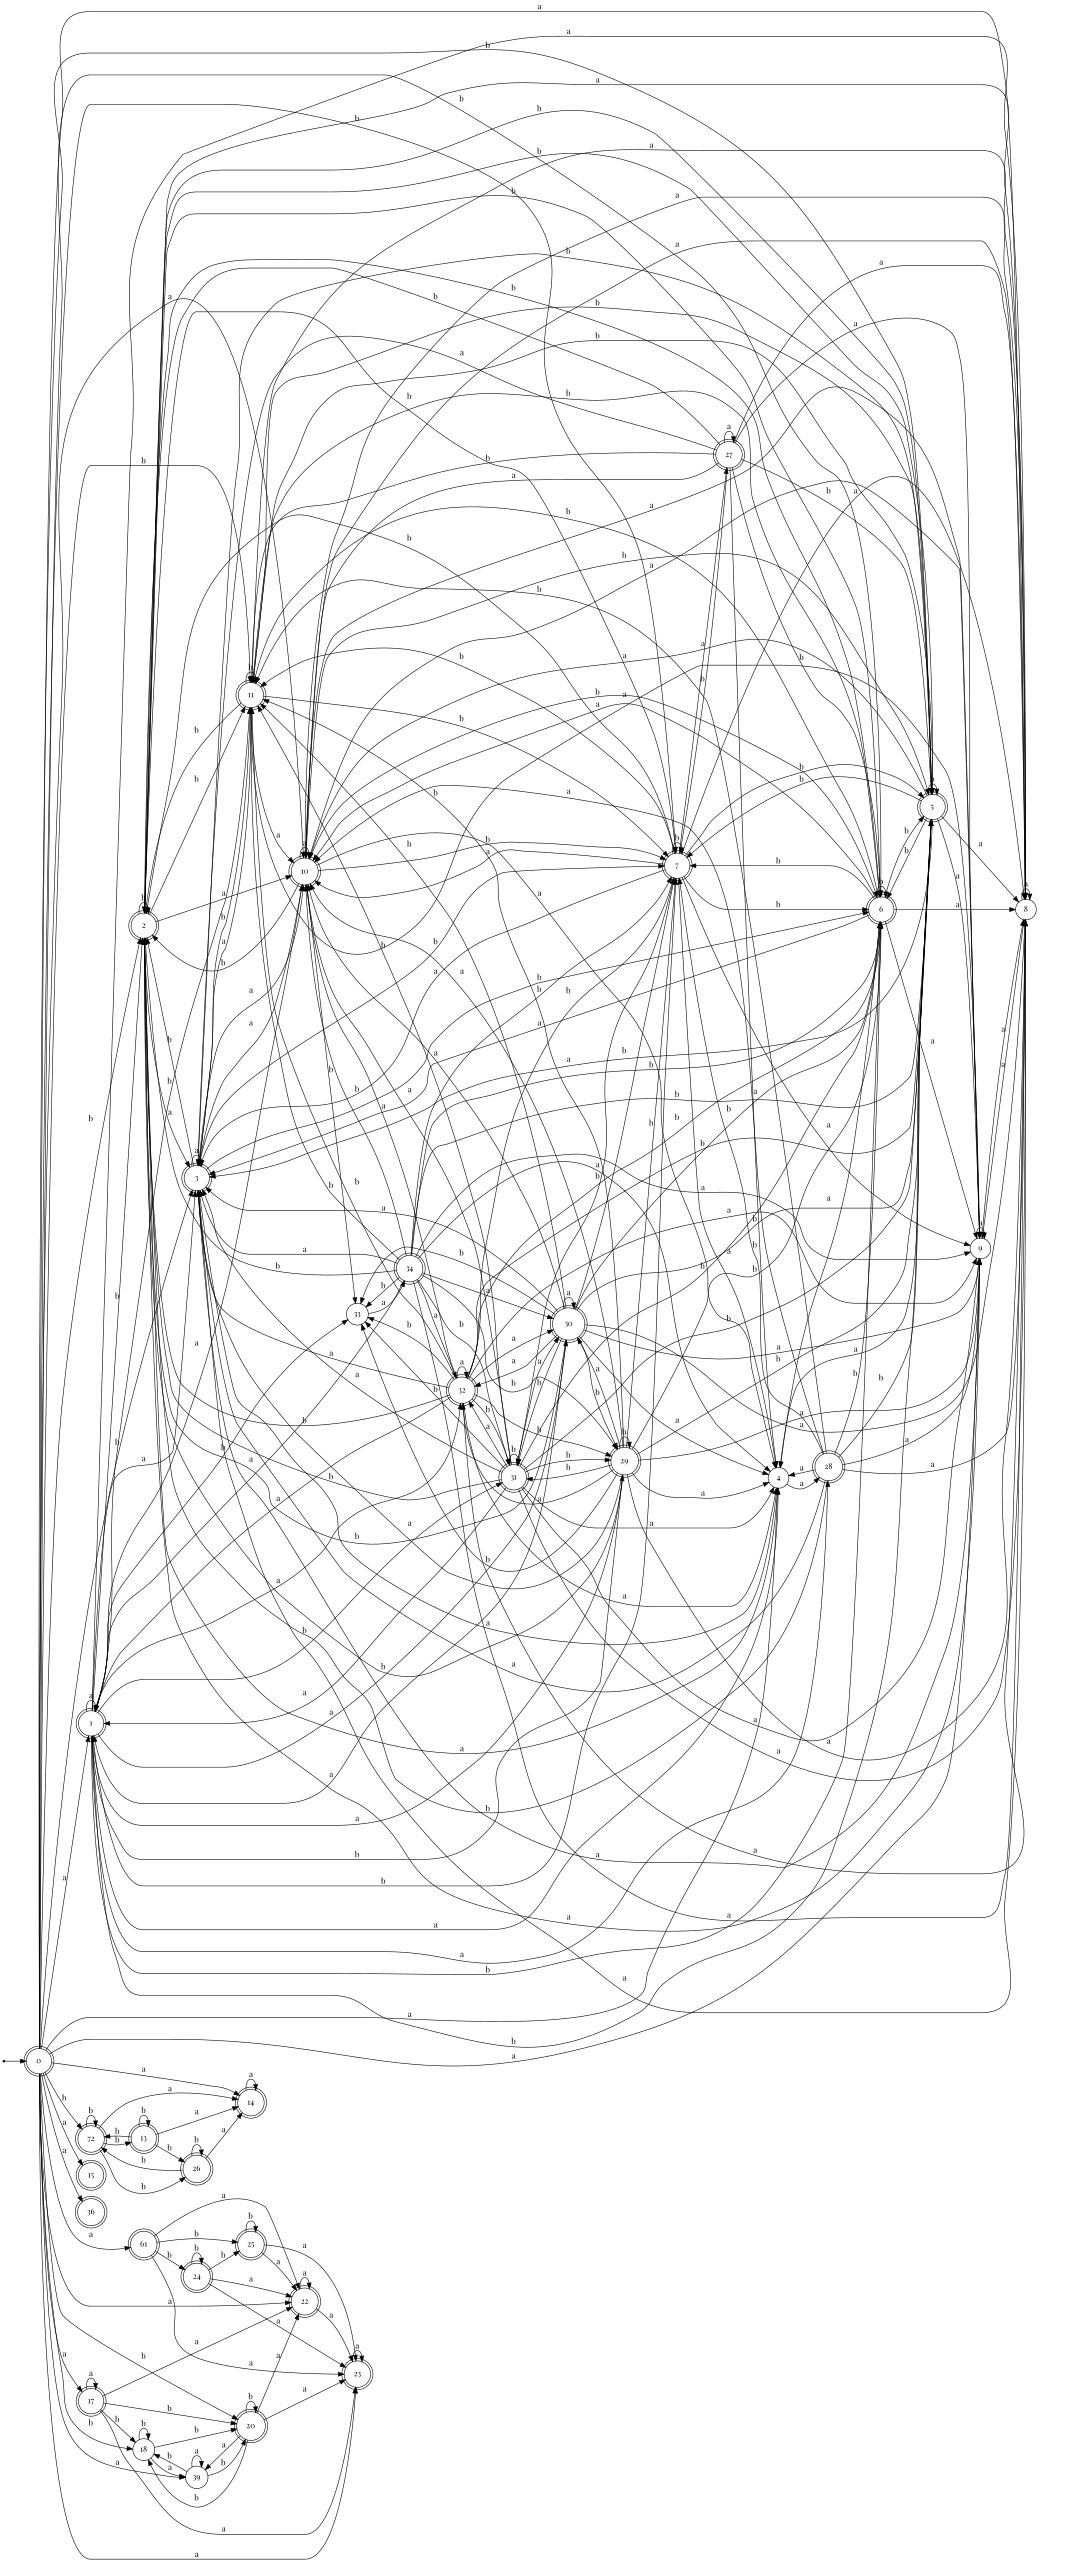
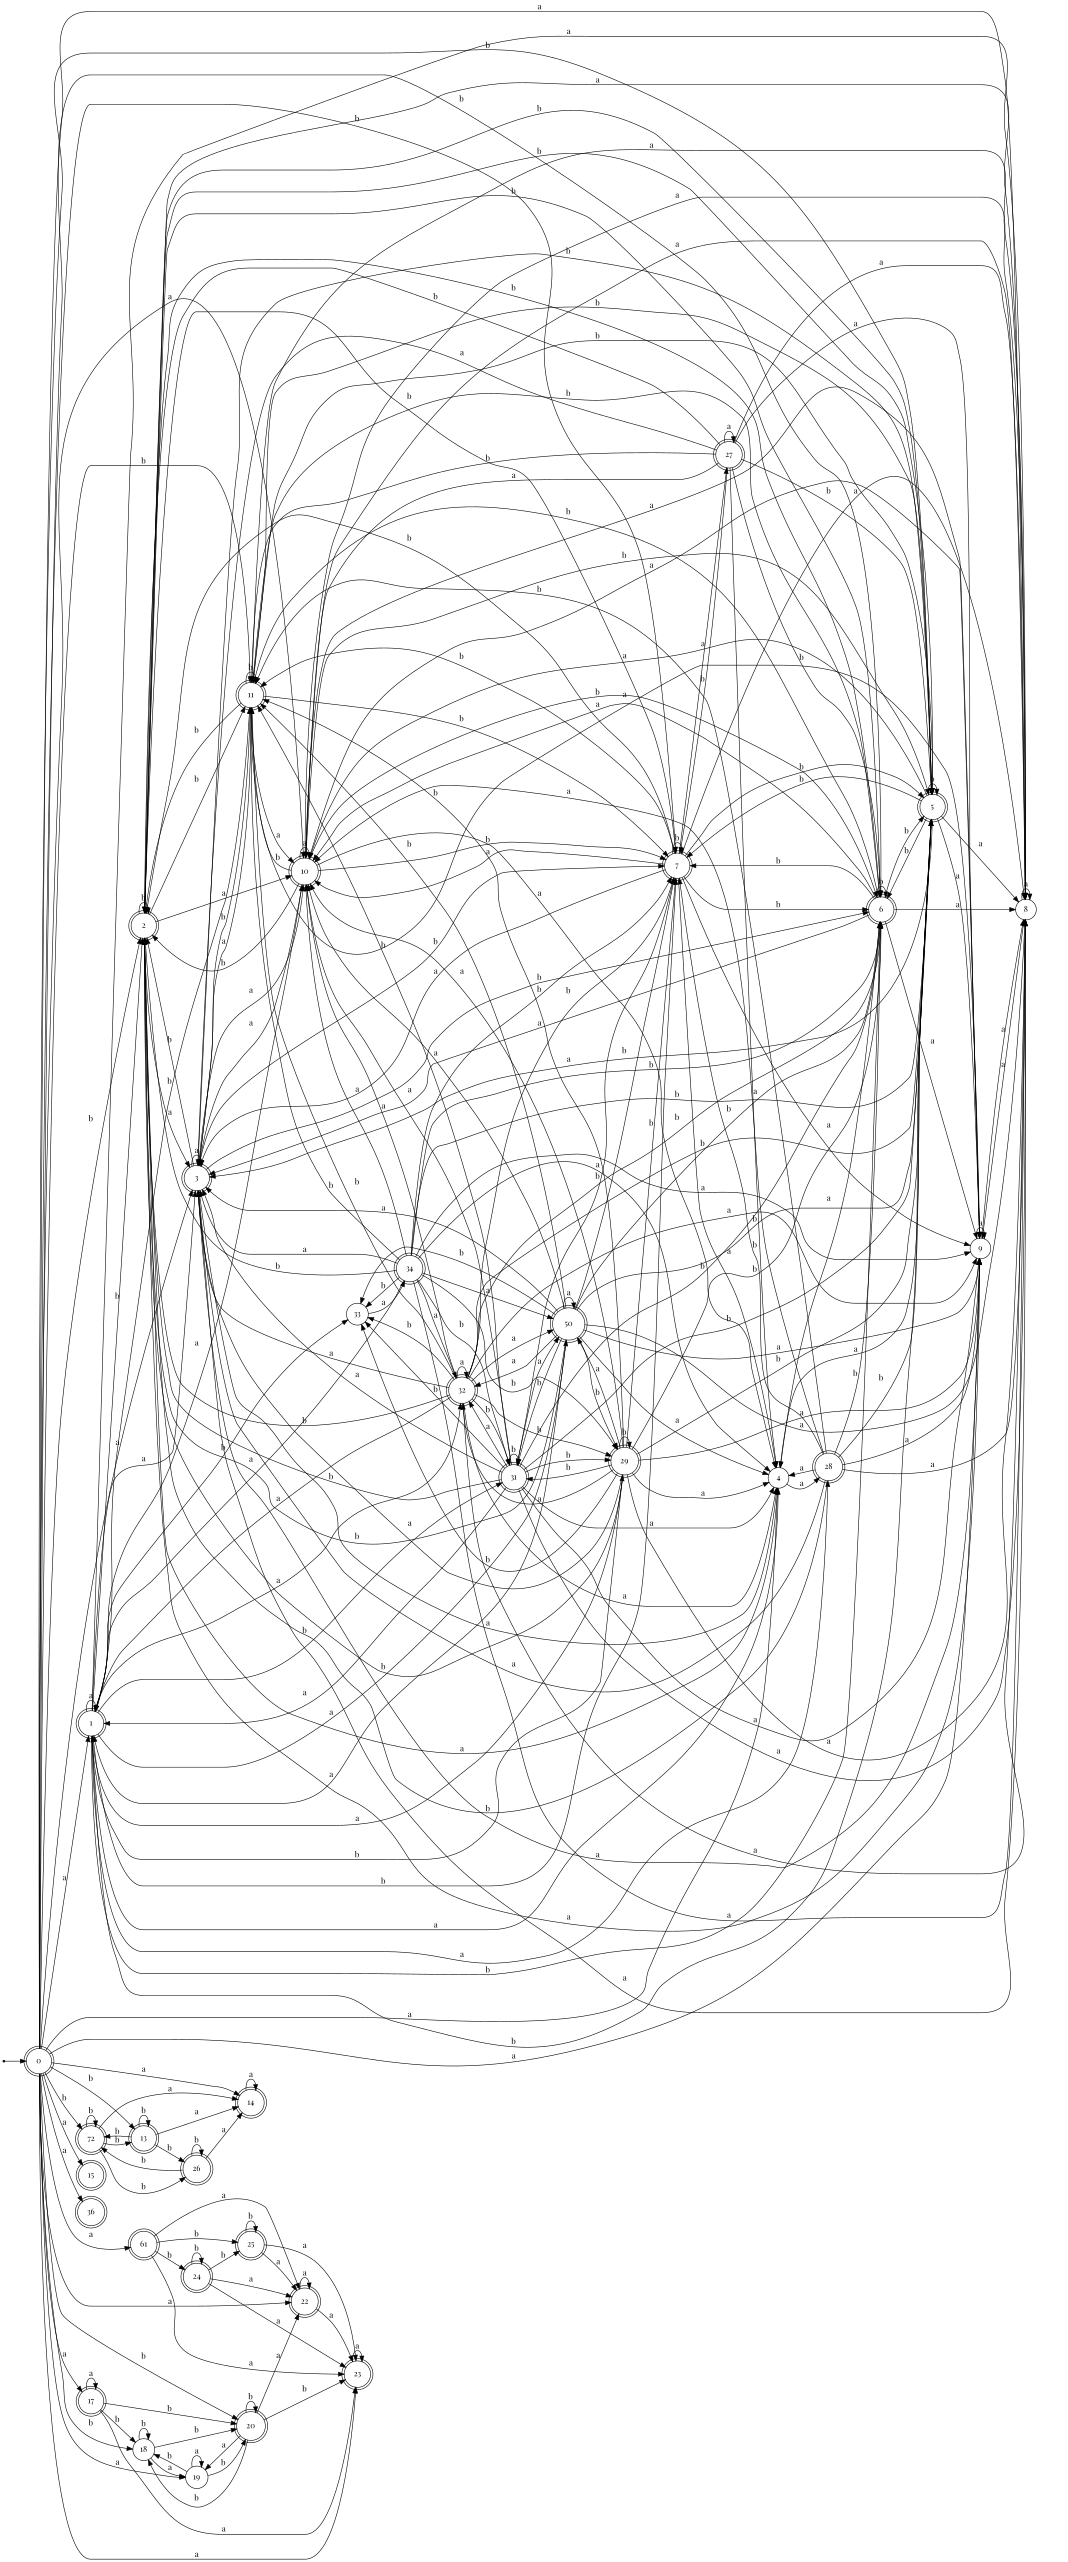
  digraph {
    fontname="Playfair Display"
    rankdir=LR
    node [fontname="Playfair Display" shape=doublecircle]
    edge [fontname="Playfair Display"]
    dummy0 [shape=point]
    0
    1
    2
    3
    4 [shape=circle]
    5
    6
    7
    8 [shape=circle]
    9 [shape=circle]
    10
    11
    n14 [label=72]
    13
    14
    15
    n18 [label=36]
    17
    18 [shape=circle]
-   19 [shape=circle label=39]
+   19 [shape=circle]
    20
    n23 [label=61]
    22
    23
    29
-   30
+   30 [label=50]
    31
    32
    33 [shape=circle]
    28
    27
    26
    24
    25
    34
    dummy0 -> 0
    0 -> 1 [label=a]
    0 -> 2 [label=b]
-   0 -> 3 [label=b]
+   0 -> 3 [label=a]
    0 -> 4 [label=a]
    0 -> 5 [label=b]
    0 -> 6 [label=b]
    0 -> 7 [label=b]
    0 -> 8 [label=a]
    0 -> 9 [label=a]
    0 -> 10 [label=a]
    0 -> 11 [label=b]
    0 -> n14 [label=b]
+   0 -> 13 [label=b]
    0 -> 14 [label=a]
    0 -> 15 [label=a]
    0 -> n18 [label=a]
    0 -> 17 [label=a]
    0 -> 18 [label=b]
    0 -> 19 [label=a]
    0 -> 20 [label=b]
    0 -> n23 [label=a]
    0 -> 22 [label=a]
    0 -> 23 [label=a]
    1 -> 1 [label=a]
    1 -> 2 [label=b]
    1 -> 3 [label=a]
    1 -> 4 [label=a]
    1 -> 5 [label=b]
    1 -> 6 [label=b]
    1 -> 7 [label=b]
    1 -> 8 [label=a]
    1 -> 10 [label=a]
    1 -> 11 [label=b]
    1 -> 29 [label=b]
    1 -> 30 [label=a]
    1 -> 31 [label=b]
    1 -> 32 [label=a]
    1 -> 33 [label=b]
    1 -> 28 [label=a]
    2 -> 2 [label=b]
    2 -> 3 [label=a]
    2 -> 4 [label=a]
    2 -> 5 [label=b]
    2 -> 6 [label=b]
    2 -> 7 [label=b]
    2 -> 8 [label=a]
    2 -> 9 [label=a]
    2 -> 10 [label=a]
    2 -> 11 [label=b]
    3 -> 2 [label=b]
    3 -> 3 [label=a]
    3 -> 4 [label=a]
    3 -> 5 [label=b]
    3 -> 6 [label=b]
    3 -> 7 [label=b]
    3 -> 8 [label=a]
    3 -> 9 [label=a]
    3 -> 10 [label=a]
    3 -> 11 [label=b]
    4 -> 28 [label=a]
    5 -> 2 [label=b]
    5 -> 3 [label=a]
    5 -> 4 [label=a]
    5 -> 5 [label=b]
    5 -> 6 [label=b]
    5 -> 7 [label=b]
    5 -> 8 [label=a]
    5 -> 9 [label=a]
    5 -> 10 [label=a]
    5 -> 11 [label=b]
    6 -> 2 [label=b]
    6 -> 3 [label=a]
    6 -> 4 [label=a]
    6 -> 5 [label=b]
    6 -> 6 [label=b]
    6 -> 7 [label=b]
    6 -> 8 [label=a]
    6 -> 9 [label=a]
    6 -> 10 [label=a]
    6 -> 11 [label=b]
    7 -> 2 [label=b]
    7 -> 3 [label=a]
    7 -> 4 [label=a]
    7 -> 5 [label=b]
    7 -> 6 [label=b]
    7 -> 7 [label=b]
    7 -> 8 [label=a]
    7 -> 9 [label=a]
    7 -> 10 [label=a]
    7 -> 11 [label=b]
    7 -> 31 [label=b]
    7 -> 27 [label=a]
    8 -> 8 [label=a]
    8 -> 9 [label=a]
    8 -> 10 [label=a]
    9 -> 8 [label=a]
    9 -> 9 [label=a]
    9 -> 10 [label=a]
    10 -> 2 [label=b]
    10 -> 3 [label=a]
    10 -> 4 [label=a]
    10 -> 5 [label=b]
    10 -> 6 [label=b]
    10 -> 7 [label=b]
    10 -> 8 [label=a]
    10 -> 9 [label=a]
    10 -> 10 [label=a]
-   10 -> 33 [label=b]
+   10 -> 11 [label=b]
    11 -> 2 [label=b]
    11 -> 3 [label=a]
    11 -> 5 [label=b]
    11 -> 6 [label=b]
    11 -> 7 [label=b]
    11 -> 8 [label=a]
    11 -> 9 [label=a]
    11 -> 10 [label=a]
    11 -> 11 [label=b]
    n14 -> n14 [label=b]
    n14 -> 13 [label=b]
    n14 -> 14 [label=a]
    n14 -> 26 [label=b]
    13 -> n14 [label=b]
    13 -> 13 [label=b]
    13 -> 14 [label=a]
    13 -> 26 [label=b]
    14 -> 14 [label=a]
    17 -> 17 [label=a]
    17 -> 18 [label=b]
    17 -> 20 [label=b]
-   17 -> 22 [label=a]
    17 -> 23 [label=a]
    18 -> 18 [label=b]
    18 -> 19 [label=a]
    18 -> 20 [label=b]
    19 -> 18 [label=b]
    19 -> 19 [label=a]
    19 -> 20 [label=b]
    20 -> 18 [label=b]
    20 -> 19 [label=a]
    20 -> 20 [label=b]
    20 -> 22 [label=a]
-   20 -> 23 [label=a]
+   20 -> 23 [label=b]
    n23 -> 22 [label=a]
    n23 -> 23 [label=a]
    n23 -> 24 [label=b]
    n23 -> 25 [label=b]
    22 -> 22 [label=a]
    22 -> 23 [label=a]
    23 -> 23 [label=a]
    29 -> 1 [label=a]
    29 -> 2 [label=b]
    29 -> 3 [label=a]
    29 -> 4 [label=a]
    29 -> 5 [label=b]
    29 -> 6 [label=b]
    29 -> 7 [label=b]
    29 -> 8 [label=a]
    29 -> 9 [label=a]
    29 -> 10 [label=a]
    29 -> 11 [label=b]
    29 -> 29 [label=b]
    29 -> 30 [label=a]
    29 -> 31 [label=b]
    29 -> 32 [label=a]
    29 -> 33 [label=b]
    30 -> 1 [label=a]
    30 -> 2 [label=b]
    30 -> 3 [label=a]
    30 -> 4 [label=a]
    30 -> 5 [label=b]
    30 -> 6 [label=b]
    30 -> 7 [label=b]
    30 -> 8 [label=a]
    30 -> 9 [label=a]
    30 -> 10 [label=a]
    30 -> 11 [label=b]
    30 -> 29 [label=b]
    30 -> 30 [label=a]
    30 -> 31 [label=b]
    30 -> 32 [label=a]
    30 -> 33 [label=b]
    31 -> 1 [label=a]
    31 -> 2 [label=b]
    31 -> 3 [label=a]
    31 -> 4 [label=a]
    31 -> 5 [label=b]
    31 -> 6 [label=b]
    31 -> 8 [label=a]
    31 -> 9 [label=a]
    31 -> 10 [label=a]
    31 -> 11 [label=b]
    31 -> 29 [label=b]
    31 -> 30 [label=a]
    31 -> 31 [label=b]
    31 -> 32 [label=a]
    31 -> 33 [label=b]
    32 -> 1 [label=a]
    32 -> 2 [label=b]
    32 -> 3 [label=a]
    32 -> 4 [label=a]
    32 -> 5 [label=b]
    32 -> 6 [label=b]
    32 -> 7 [label=b]
    32 -> 8 [label=a]
    32 -> 9 [label=a]
    32 -> 10 [label=a]
    32 -> 11 [label=b]
    32 -> 29 [label=b]
    32 -> 30 [label=a]
    32 -> 31 [label=b]
    32 -> 32 [label=a]
    32 -> 33 [label=b]
    33 -> 34 [label=a]
    28 -> 2 [label=b]
    28 -> 3 [label=a]
    28 -> 4 [label=a]
    28 -> 5 [label=b]
    28 -> 6 [label=b]
    28 -> 7 [label=b]
    28 -> 8 [label=a]
    28 -> 9 [label=a]
    28 -> 10 [label=a]
    28 -> 11 [label=b]
    27 -> 2 [label=b]
    27 -> 3 [label=a]
    27 -> 4 [label=a]
    27 -> 5 [label=b]
    27 -> 6 [label=b]
    27 -> 7 [label=b]
    27 -> 8 [label=a]
    27 -> 9 [label=a]
    27 -> 10 [label=a]
    27 -> 11 [label=b]
    27 -> 27 [label=a]
    26 -> n14 [label=b]
    26 -> 14 [label=a]
    26 -> 26 [label=b]
    24 -> 22 [label=a]
    24 -> 23 [label=a]
    24 -> 24 [label=b]
    24 -> 25 [label=b]
    25 -> 22 [label=a]
    25 -> 23 [label=a]
    25 -> 25 [label=b]
    34 -> 1 [label=a]
    34 -> 2 [label=b]
    34 -> 3 [label=a]
    34 -> 4 [label=a]
    34 -> 5 [label=b]
    34 -> 6 [label=b]
    34 -> 7 [label=b]
    34 -> 8 [label=a]
    34 -> 9 [label=a]
-   34 -> 10 [label=b]
+   34 -> 10 [label=a]
    34 -> 11 [label=b]
    34 -> 29 [label=b]
    34 -> 30 [label=a]
    34 -> 31 [label=b]
    34 -> 32 [label=a]
    34 -> 33 [label=b]
  }
